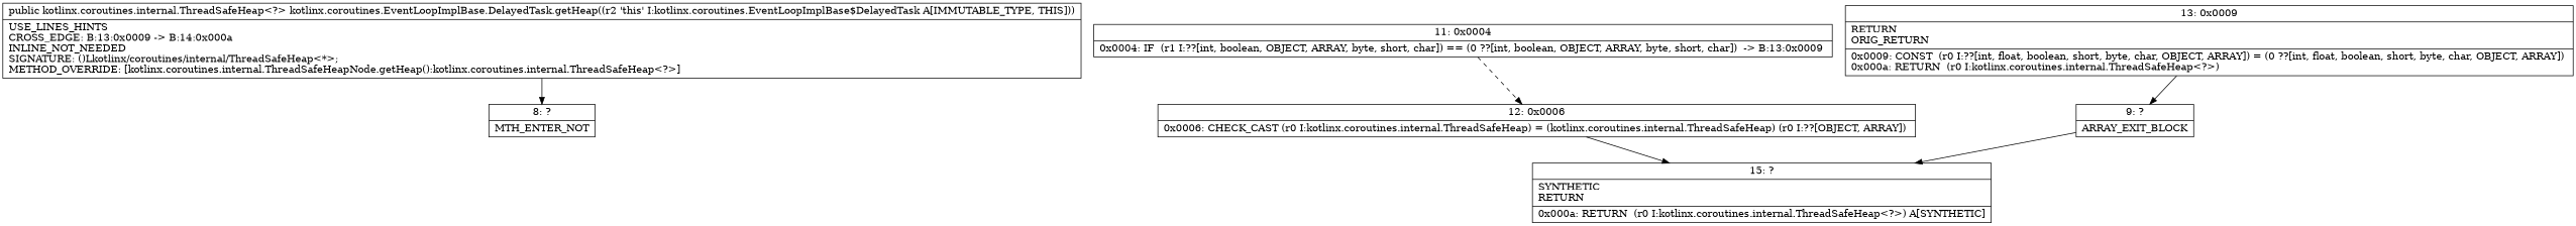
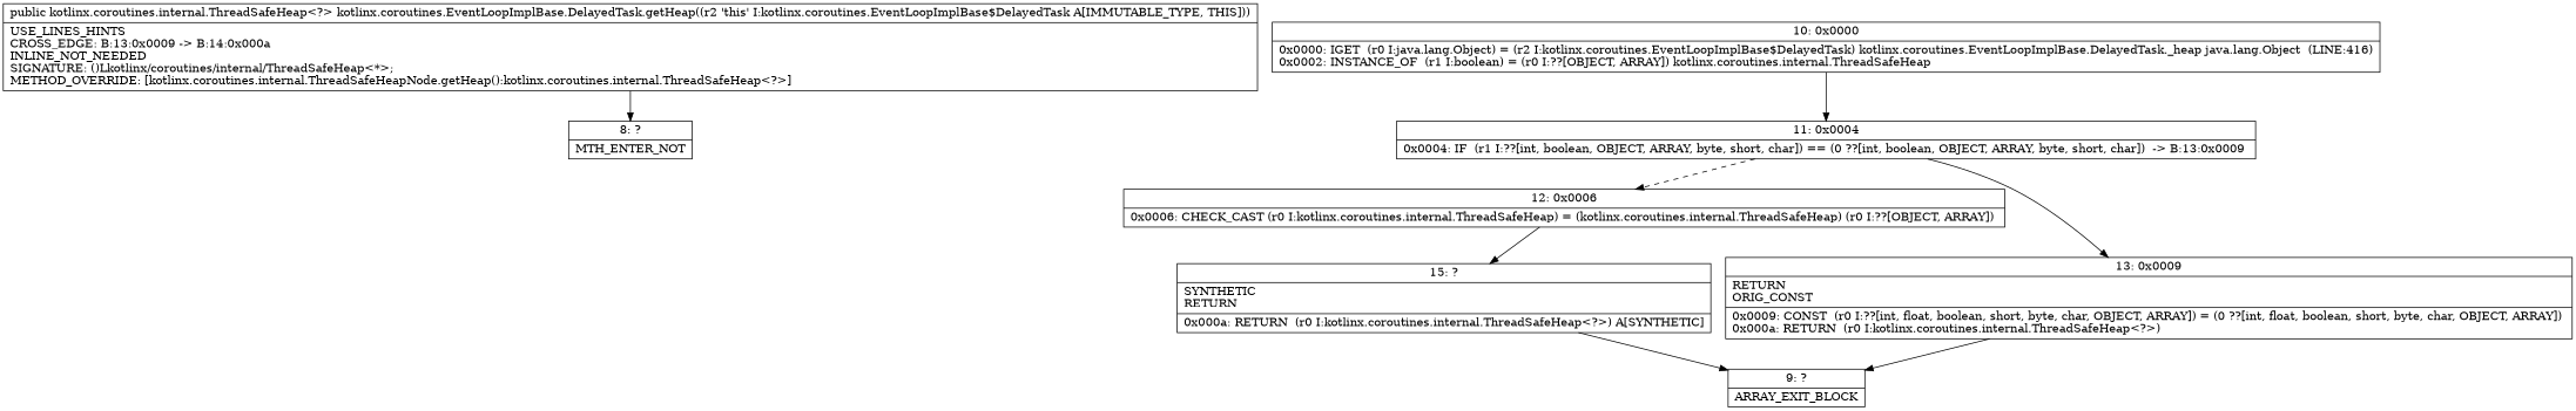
  digraph {
    node [shape=record]
    n1 [label="{8\:\ ?|MTH_ENTER_NOT\l}"]
+   n2 [label="{10\:\ 0x0000|0x0000: IGET  (r0 I:java.lang.Object) = (r2 I:kotlinx.coroutines.EventLoopImplBase$DelayedTask) kotlinx.coroutines.EventLoopImplBase.DelayedTask._heap java.lang.Object  (LINE:416)\l0x0002: INSTANCE_OF  (r1 I:boolean) = (r0 I:??[OBJECT, ARRAY]) kotlinx.coroutines.internal.ThreadSafeHeap \l}"]
    n3 [label="{11\:\ 0x0004|0x0004: IF  (r1 I:??[int, boolean, OBJECT, ARRAY, byte, short, char]) == (0 ??[int, boolean, OBJECT, ARRAY, byte, short, char])  \-\> B:13:0x0009 \l}"]
    n4 [label="{12\:\ 0x0006|0x0006: CHECK_CAST (r0 I:kotlinx.coroutines.internal.ThreadSafeHeap) = (kotlinx.coroutines.internal.ThreadSafeHeap) (r0 I:??[OBJECT, ARRAY]) \l}"]
-   n5 [label="{13\:\ 0x0009|RETURN\lORIG_RETURN\l|0x0009: CONST  (r0 I:??[int, float, boolean, short, byte, char, OBJECT, ARRAY]) = (0 ??[int, float, boolean, short, byte, char, OBJECT, ARRAY]) \l0x000a: RETURN  (r0 I:kotlinx.coroutines.internal.ThreadSafeHeap\<?\>) \l}"]
+   n5 [label="{13\:\ 0x0009|RETURN\lORIG_CONST\l|0x0009: CONST  (r0 I:??[int, float, boolean, short, byte, char, OBJECT, ARRAY]) = (0 ??[int, float, boolean, short, byte, char, OBJECT, ARRAY]) \l0x000a: RETURN  (r0 I:kotlinx.coroutines.internal.ThreadSafeHeap\<?\>) \l}"]
    n6 [label="{15\:\ ?|SYNTHETIC\lRETURN\l|0x000a: RETURN  (r0 I:kotlinx.coroutines.internal.ThreadSafeHeap\<?\>) A[SYNTHETIC]\l}"]
    n7 [label="{9\:\ ?|ARRAY_EXIT_BLOCK\l}"]
    n8 [label="{public kotlinx.coroutines.internal.ThreadSafeHeap\<?\> kotlinx.coroutines.EventLoopImplBase.DelayedTask.getHeap((r2 'this' I:kotlinx.coroutines.EventLoopImplBase$DelayedTask A[IMMUTABLE_TYPE, THIS]))  | USE_LINES_HINTS\lCROSS_EDGE: B:13:0x0009 \-\> B:14:0x000a\lINLINE_NOT_NEEDED\lSIGNATURE: ()Lkotlinx\/coroutines\/internal\/ThreadSafeHeap\<*\>;\lMETHOD_OVERRIDE: [kotlinx.coroutines.internal.ThreadSafeHeapNode.getHeap():kotlinx.coroutines.internal.ThreadSafeHeap\<?\>]\l}"]
+   n2 -> n3
    n3 -> n4 [style=dashed]
+   n3 -> n5
    n4 -> n6
    n5 -> n7
-   n7 -> n6
+   n6 -> n7
    n8 -> n1
  }
